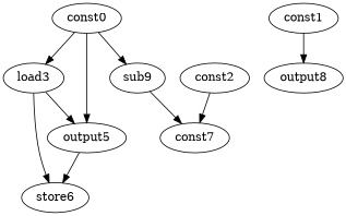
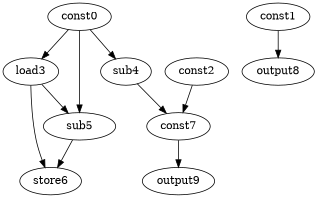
  digraph {
    node [opcode=const]
    edge [operand=0]
    load3 [opcode=load]
    const0
-   sub4 [opcode=sub label=sub9]
-   sub5 [opcode=sub label=output5]
+   sub4 [opcode=sub]
+   sub5 [opcode=sub]
    store6 [opcode=store]
    n6 [label=const7 opcode=mul]
    output8 [opcode=output]
    const1
    const2
+   output9 [opcode=output]
    load3 -> sub5 [operand=1]
    load3 -> store6
    const0 -> load3
    const0 -> sub4
    const0 -> sub5
    sub4 -> n6 [operand=1]
    sub5 -> store6 [operand=1]
+   n6 -> output9
    const1 -> output8
    const2 -> n6
  }
